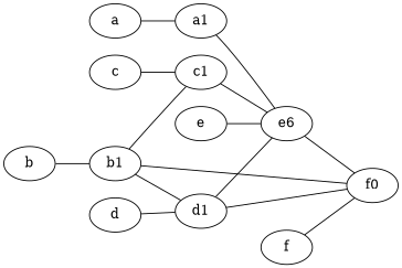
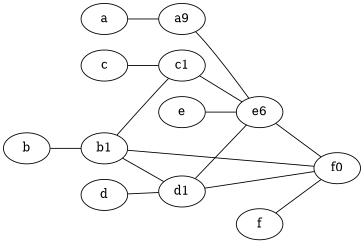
  graph {
    rankdir=LR
    node [labelfontsize=50]
    d
    d1
    n3 [label=e6]
    n4 [label=f0]
-   a1
+   a1 [label=a9]
    b
    b1
    c1
    e
    f
    a
    c
    d -- d1
    d1 -- n3
    d1 -- n4
    n3 -- n4
    a1 -- n3
    b -- b1
    b1 -- d1
    b1 -- n4
    b1 -- c1
    c1 -- n3
    e -- n3
    f -- n4
    a -- a1
    c -- c1
  }
